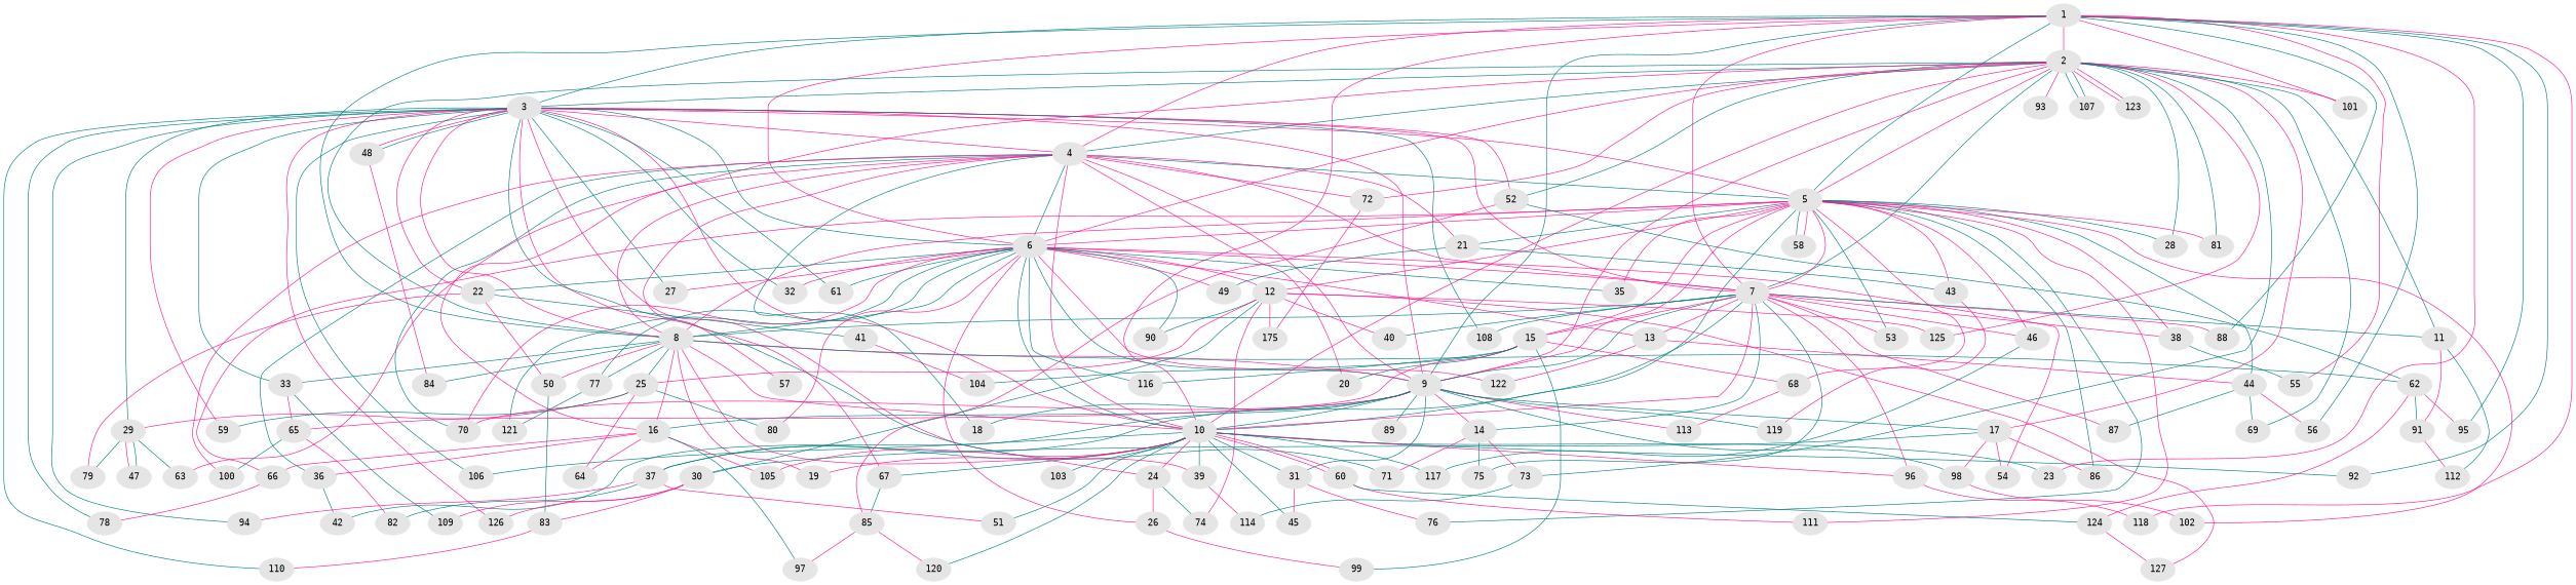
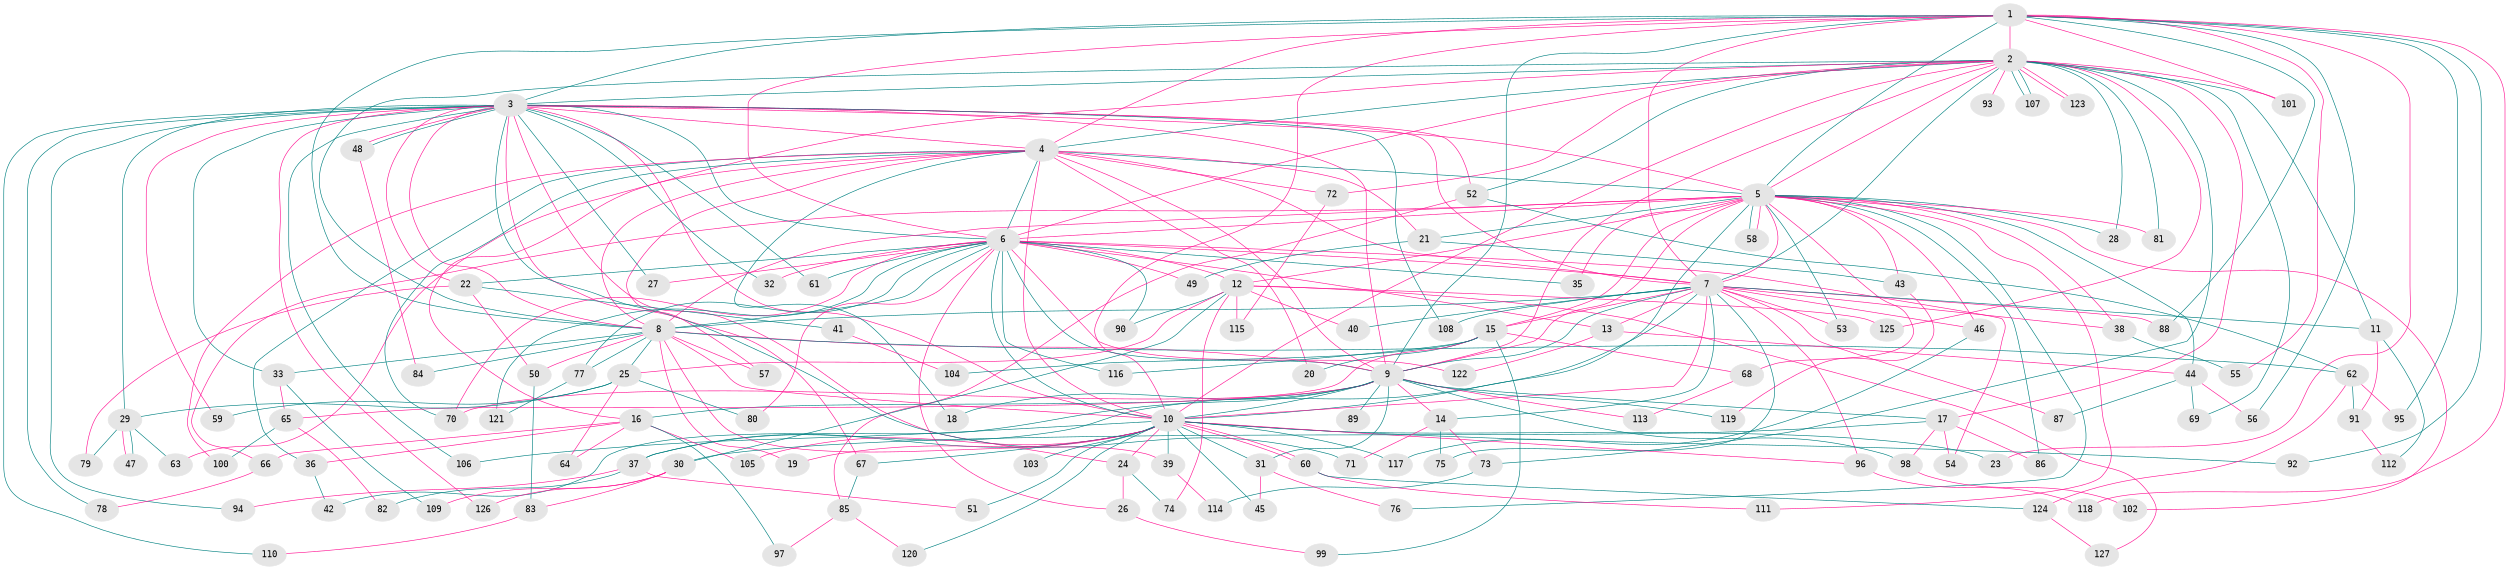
  graph {
    fontname="DejaVu Sans Mono"
    node [color=gray90 fontname="DejaVu Sans Mono" style=filled]
    edge [color=deeppink fontname="DejaVu Sans Mono"]
    1
    2
    3
    4
    5
    6
    7
    8
    9
    10
    23
    55
    56
    88
    92
    95
    101
    118
    11
    17
    28
    52
    63
    69
    72
    73
    81
    93
    107
    123
    125
    22
    24
    27
    29
    32
    33
    48
    59
    61
    67
    71
    78
    94
    106
    108
    110
    126
    16
    18
    20
    21
    36
    57
    70
    100
    12
    15
    35
    38
    43
    44
    46
    53
    58
    66
    68
    76
    86
    102
    111
    13
    26
    49
    54
    77
    80
    90
    116
    121
    122
    14
    37
    40
    75
    87
    96
    19
    25
    39
    50
    62
    84
    89
    31
    42
    98
    113
    119
    45
    51
    60
    103
    105
    117
    120
    91
    112
    30
    85
-   115 [label=175]
+   115
    114
    41
    79
    74
    47
    65
    109
    64
    97
    127
    99
    104
    82
    83
    124
    1 -- 2
    1 -- 3 [color=teal]
    1 -- 4
    1 -- 5 [color=teal]
    1 -- 6
    1 -- 7
    1 -- 8 [color=teal]
    1 -- 9 [color=teal]
    1 -- 10
    1 -- 23
    1 -- 55
    1 -- 56 [color=teal]
    1 -- 88 [color=teal]
    1 -- 92 [color=teal]
    1 -- 95 [color=teal]
    1 -- 101
    1 -- 118
    2 -- 3 [color=teal]
    2 -- 4 [color=teal]
    2 -- 5
    2 -- 6
    2 -- 7 [color=teal]
    2 -- 8 [color=teal]
    2 -- 9
    2 -- 10
    2 -- 101
    2 -- 11 [color=teal]
    2 -- 17
    2 -- 28 [color=teal]
    2 -- 52 [color=teal]
    2 -- 63
    2 -- 69 [color=teal]
    2 -- 72
    2 -- 73 [color=teal]
    2 -- 81 [color=teal]
    2 -- 93
    2 -- 107 [color=teal]
    2 -- 107 [color=teal]
    2 -- 123
    2 -- 123
    2 -- 125
    3 -- 4
    3 -- 5
    3 -- 6 [color=teal]
    3 -- 7
    3 -- 8
    3 -- 9
    3 -- 10
    3 -- 52
    3 -- 22
    3 -- 24
    3 -- 27 [color=teal]
    3 -- 29 [color=teal]
    3 -- 32 [color=teal]
    3 -- 33 [color=teal]
    3 -- 48
    3 -- 48 [color=teal]
    3 -- 59
    3 -- 61 [color=teal]
    3 -- 67
    3 -- 71 [color=teal]
    3 -- 78 [color=teal]
    3 -- 94 [color=teal]
    3 -- 106 [color=teal]
    3 -- 108 [color=teal]
    3 -- 110 [color=teal]
    3 -- 126
    4 -- 5 [color=teal]
    4 -- 6 [color=teal]
    4 -- 7
    4 -- 8
    4 -- 9
    4 -- 10
    4 -- 72
    4 -- 16
    4 -- 18 [color=teal]
    4 -- 20
    4 -- 21
    4 -- 36 [color=teal]
    4 -- 57
    4 -- 70 [color=teal]
    4 -- 100
    5 -- 6
    5 -- 7
    5 -- 8
    5 -- 9
    5 -- 10 [color=teal]
    5 -- 28 [color=teal]
    5 -- 81
    5 -- 21 [color=teal]
    5 -- 12
    5 -- 15
    5 -- 35
    5 -- 38
    5 -- 43
    5 -- 44 [color=teal]
    5 -- 46
    5 -- 53 [color=teal]
    5 -- 58 [color=teal]
    5 -- 58
    5 -- 66
    5 -- 68
    5 -- 76 [color=teal]
    5 -- 86 [color=teal]
    5 -- 102
    5 -- 111
    6 -- 7
    6 -- 8 [color=teal]
    6 -- 9 [color=teal]
    6 -- 10 [color=teal]
    6 -- 22 [color=teal]
    6 -- 27
    6 -- 32
    6 -- 61 [color=teal]
    6 -- 70
    6 -- 12
    6 -- 35 [color=teal]
    6 -- 13
    6 -- 26
    6 -- 49
    6 -- 54
    6 -- 77 [color=teal]
    6 -- 80
    6 -- 90 [color=teal]
    6 -- 116 [color=teal]
    6 -- 121 [color=teal]
    6 -- 122
    7 -- 8 [color=teal]
    7 -- 9 [color=teal]
    7 -- 10
    7 -- 88
    7 -- 11 [color=teal]
    7 -- 108 [color=teal]
    7 -- 15
    7 -- 38
    7 -- 46
    7 -- 53
    7 -- 13
    7 -- 14 [color=teal]
    7 -- 37 [color=teal]
    7 -- 40 [color=teal]
    7 -- 75 [color=teal]
    7 -- 87
    7 -- 96
    8 -- 9
    8 -- 10
    8 -- 33 [color=teal]
-   8 -- 16
+   8 -- 57
    8 -- 77 [color=teal]
    8 -- 19
    8 -- 25 [color=teal]
    8 -- 39
    8 -- 50
    8 -- 62 [color=teal]
    8 -- 84 [color=teal]
    9 -- 10 [color=teal]
    9 -- 17 [color=teal]
    9 -- 16 [color=teal]
    9 -- 18 [color=teal]
    9 -- 70
    9 -- 14
    9 -- 89 [color=teal]
    9 -- 31 [color=teal]
    9 -- 42 [color=teal]
    9 -- 98 [color=teal]
    9 -- 113
    9 -- 119 [color=teal]
    10 -- 23 [color=teal]
    10 -- 92 [color=teal]
    10 -- 24
    10 -- 67 [color=teal]
    10 -- 106 [color=teal]
    10 -- 37 [color=teal]
    10 -- 96
    10 -- 19
    10 -- 39 [color=teal]
    10 -- 31 [color=teal]
    10 -- 45 [color=teal]
    10 -- 51 [color=teal]
    10 -- 60
    10 -- 60
    10 -- 103 [color=teal]
    10 -- 105
    10 -- 117 [color=teal]
    10 -- 120 [color=teal]
    11 -- 91
    11 -- 112 [color=teal]
    17 -- 86
    17 -- 54
    17 -- 98
    17 -- 30 [color=teal]
    52 -- 62 [color=teal]
    52 -- 85
    72 -- 115
    73 -- 114 [color=teal]
    22 -- 50
    22 -- 41 [color=teal]
    22 -- 79
    24 -- 26
    24 -- 74 [color=teal]
    29 -- 63 [color=teal]
    29 -- 79 [color=teal]
    29 -- 47
    29 -- 47 [color=teal]
    33 -- 65
    33 -- 109 [color=teal]
    48 -- 84
    67 -- 85 [color=teal]
    16 -- 36
    16 -- 66
    16 -- 105
    16 -- 64
    16 -- 97 [color=teal]
    21 -- 43 [color=teal]
    21 -- 49 [color=teal]
    36 -- 42 [color=teal]
    12 -- 125
    12 -- 90 [color=teal]
    12 -- 40
    12 -- 25
    12 -- 30 [color=teal]
    12 -- 115
    12 -- 74
    12 -- 127
    15 -- 20 [color=teal]
    15 -- 68
    15 -- 116 [color=teal]
    15 -- 65
    15 -- 99 [color=teal]
    15 -- 104 [color=teal]
    38 -- 55 [color=teal]
    43 -- 119
    44 -- 56
    44 -- 69 [color=teal]
    44 -- 87 [color=teal]
    46 -- 117 [color=teal]
    66 -- 78
    68 -- 113
    13 -- 44
    13 -- 122
    26 -- 99
    77 -- 121 [color=teal]
    14 -- 73
    14 -- 71
    14 -- 75 [color=teal]
    37 -- 94
    37 -- 51
    37 -- 82 [color=teal]
    96 -- 118
-   25 -- 29
+   25 -- 29 [color=teal]
    25 -- 59 [color=teal]
    25 -- 80 [color=teal]
    25 -- 64
    39 -- 114
    50 -- 83 [color=teal]
    62 -- 95
    62 -- 91 [color=teal]
    62 -- 124
    31 -- 76
    31 -- 45
    98 -- 102
    60 -- 111
    60 -- 124 [color=teal]
    91 -- 112
    30 -- 126
    30 -- 109
    30 -- 83
    85 -- 120
    85 -- 97
    41 -- 104
    65 -- 100 [color=teal]
    65 -- 82
    83 -- 110
    124 -- 127
  }
